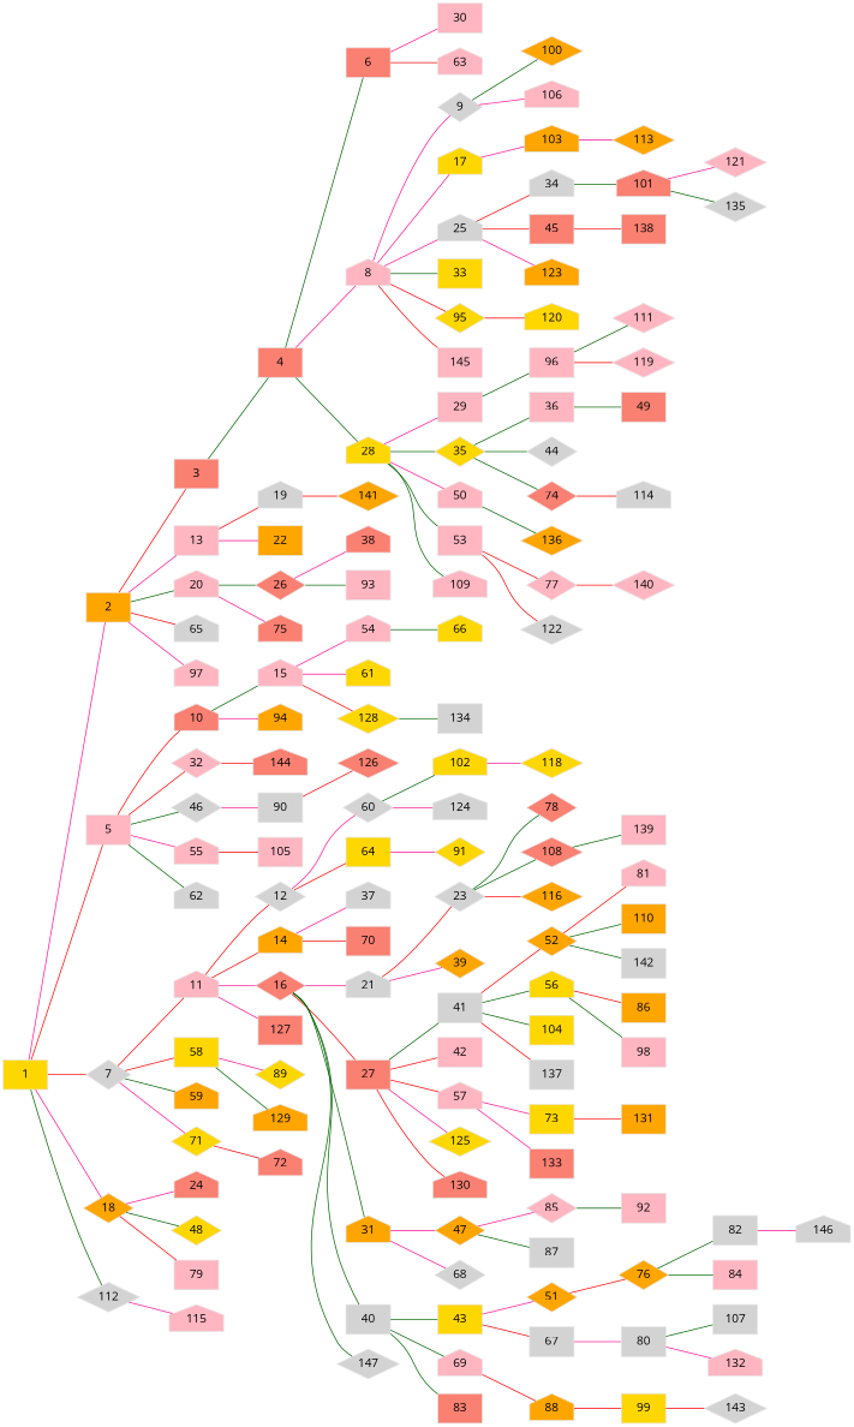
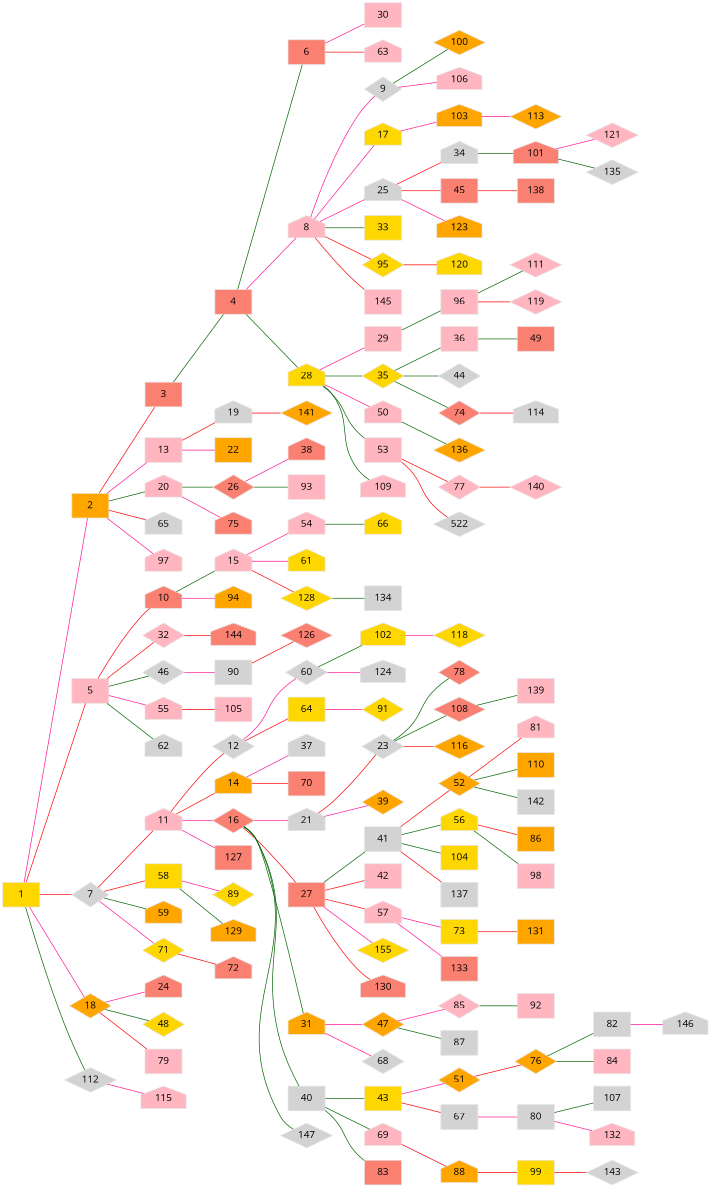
  graph {
    fontname="Open Sans"
    rankdir=LR
    node [color=gray90 fillcolor=lightpink fontname="Open Sans" shape=box style=filled]
    edge [color=darkgreen fontname="Open Sans"]
    1 [fillcolor=gold]
    2 [fillcolor=orange]
    5
    7 [fillcolor=lightgrey shape=diamond]
    18 [fillcolor=orange shape=diamond]
    112 [fillcolor=lightgrey shape=diamond]
    3 [fillcolor=salmon]
    13
    20 [shape=house]
    65 [fillcolor=lightgrey shape=house]
    97 [shape=house]
    10 [fillcolor=salmon shape=house]
    32 [shape=diamond]
    46 [fillcolor=lightgrey shape=diamond]
    55 [shape=house]
    62 [fillcolor=lightgrey shape=house]
    11 [shape=house]
    58 [fillcolor=gold]
    59 [fillcolor=orange shape=house]
    71 [fillcolor=gold shape=diamond]
    24 [fillcolor=salmon shape=house]
    48 [fillcolor=gold shape=diamond]
    79
    115 [shape=house]
    4 [fillcolor=salmon]
    19 [fillcolor=lightgrey shape=house]
    22 [fillcolor=orange]
    26 [fillcolor=salmon shape=diamond]
    75 [fillcolor=salmon shape=house]
    6 [fillcolor=salmon]
    8 [shape=house]
    28 [fillcolor=gold shape=house]
    30
    63 [shape=house]
    9 [fillcolor=lightgrey shape=diamond]
    17 [fillcolor=gold shape=house]
    25 [fillcolor=lightgrey shape=house]
    33 [fillcolor=gold]
    95 [fillcolor=gold shape=diamond]
    145
    29
    35 [fillcolor=gold shape=diamond]
    50 [shape=house]
    53
    109 [shape=house]
    15 [shape=house]
    94 [fillcolor=orange shape=house]
    144 [fillcolor=salmon shape=house]
    90 [fillcolor=lightgrey]
    105
    12 [fillcolor=lightgrey shape=diamond]
    14 [fillcolor=orange shape=house]
    16 [fillcolor=salmon shape=diamond]
    127 [fillcolor=salmon]
    89 [fillcolor=gold shape=diamond]
    129 [fillcolor=orange shape=house]
    72 [fillcolor=salmon shape=house]
    100 [fillcolor=orange shape=diamond]
    106 [shape=house]
    103 [fillcolor=orange shape=house]
    34 [fillcolor=lightgrey shape=house]
    45 [fillcolor=salmon]
    123 [fillcolor=orange shape=house]
    120 [fillcolor=gold shape=house]
    54 [shape=house]
    61 [fillcolor=gold shape=house]
    128 [fillcolor=gold shape=diamond]
    60 [fillcolor=lightgrey shape=diamond]
    64 [fillcolor=gold]
    37 [fillcolor=lightgrey shape=house]
    70 [fillcolor=salmon]
    21 [fillcolor=lightgrey shape=house]
    27 [fillcolor=salmon]
    31 [fillcolor=orange shape=house]
    40 [fillcolor=lightgrey]
    147 [fillcolor=lightgrey shape=diamond]
    102 [fillcolor=gold shape=house]
    124 [fillcolor=lightgrey shape=house]
    91 [fillcolor=gold shape=diamond]
    141 [fillcolor=orange shape=diamond]
    66 [fillcolor=gold shape=house]
    134 [fillcolor=lightgrey]
    23 [fillcolor=lightgrey shape=diamond]
    39 [fillcolor=orange shape=diamond]
    41 [fillcolor=lightgrey]
    42
    57 [shape=house]
-   125 [fillcolor=gold shape=diamond]
+   125 [fillcolor=gold shape=diamond label=155]
    130 [fillcolor=salmon shape=house]
    47 [fillcolor=orange shape=diamond]
    68 [fillcolor=lightgrey shape=diamond]
    43 [fillcolor=gold]
    69 [shape=house]
    83 [fillcolor=salmon]
    113 [fillcolor=orange shape=diamond]
    38 [fillcolor=salmon shape=house]
    93
    78 [fillcolor=salmon shape=diamond]
    108 [fillcolor=salmon shape=diamond]
    116 [fillcolor=orange shape=diamond]
    139
    101 [fillcolor=salmon shape=house]
    138 [fillcolor=salmon]
    52 [fillcolor=orange shape=diamond]
    56 [fillcolor=gold shape=house]
    104 [fillcolor=gold]
    137 [fillcolor=lightgrey]
    73 [fillcolor=gold]
    133 [fillcolor=salmon]
    96
    36
    44 [fillcolor=lightgrey shape=diamond]
    74 [fillcolor=salmon shape=diamond]
    136 [fillcolor=orange shape=diamond]
    77 [shape=diamond]
-   122 [fillcolor=lightgrey shape=diamond]
+   122 [fillcolor=lightgrey shape=diamond label=522]
    111 [shape=diamond]
    119 [shape=diamond]
    85 [shape=diamond]
    87 [fillcolor=lightgrey]
    121 [shape=diamond]
    135 [fillcolor=lightgrey shape=diamond]
    49 [fillcolor=salmon]
    114 [fillcolor=lightgrey shape=house]
    51 [fillcolor=orange shape=diamond]
    67 [fillcolor=lightgrey]
    88 [fillcolor=orange shape=house]
    81 [shape=house]
    110 [fillcolor=orange]
    142 [fillcolor=lightgrey]
    86 [fillcolor=orange]
    98
    76 [fillcolor=orange shape=diamond]
    80 [fillcolor=lightgrey]
    126 [fillcolor=salmon shape=diamond]
    92
    82 [fillcolor=lightgrey]
    84
    140 [shape=diamond]
    131 [fillcolor=orange]
    118 [fillcolor=gold shape=diamond]
    107 [fillcolor=lightgrey]
    132 [shape=house]
    99 [fillcolor=gold]
    146 [fillcolor=lightgrey shape=house]
    143 [fillcolor=lightgrey shape=diamond]
    1 -- 2 [color=deeppink]
    1 -- 5 [color=red]
    1 -- 7 [color=red]
    1 -- 18 [color=deeppink]
    1 -- 112
    2 -- 3 [color=red]
    2 -- 13 [color=deeppink]
    2 -- 20
    2 -- 65 [color=red]
    2 -- 97 [color=deeppink]
    5 -- 10 [color=red]
    5 -- 32 [color=red]
    5 -- 46
    5 -- 55 [color=deeppink]
    5 -- 62
    7 -- 11 [color=red]
    7 -- 58 [color=red]
    7 -- 59
    7 -- 71 [color=deeppink]
    18 -- 24 [color=deeppink]
    18 -- 48
    18 -- 79 [color=red]
    112 -- 115 [color=deeppink]
    3 -- 4
    13 -- 19 [color=red]
    13 -- 22 [color=deeppink]
    20 -- 26
    20 -- 75 [color=deeppink]
    10 -- 15
    10 -- 94 [color=deeppink]
    32 -- 144 [color=red]
    46 -- 90 [color=deeppink]
    55 -- 105 [color=red]
    11 -- 12 [color=red]
    11 -- 14 [color=red]
    11 -- 16 [color=deeppink]
    11 -- 127 [color=deeppink]
    58 -- 89 [color=deeppink]
    58 -- 129
    71 -- 72 [color=red]
    4 -- 6
    4 -- 8 [color=deeppink]
    4 -- 28
    19 -- 141 [color=red]
    26 -- 38 [color=deeppink]
    26 -- 93
    6 -- 30 [color=deeppink]
    6 -- 63 [color=red]
    8 -- 9 [color=deeppink]
    8 -- 17 [color=deeppink]
    8 -- 25 [color=deeppink]
    8 -- 33
    8 -- 95 [color=red]
    8 -- 145 [color=red]
    28 -- 29 [color=deeppink]
    28 -- 35
    28 -- 50 [color=deeppink]
    28 -- 53
    28 -- 109
    9 -- 100
    9 -- 106 [color=deeppink]
    17 -- 103 [color=deeppink]
    25 -- 34 [color=red]
    25 -- 45 [color=red]
    25 -- 123 [color=deeppink]
    95 -- 120 [color=red]
    29 -- 96
    35 -- 36
    35 -- 44
    35 -- 74
    50 -- 136
    53 -- 77 [color=red]
    53 -- 122 [color=red]
    15 -- 54 [color=deeppink]
    15 -- 61 [color=deeppink]
    15 -- 128 [color=red]
    90 -- 126 [color=red]
    12 -- 60 [color=deeppink]
    12 -- 64 [color=red]
    14 -- 37 [color=deeppink]
    14 -- 70 [color=red]
    16 -- 21 [color=deeppink]
    16 -- 27 [color=red]
    16 -- 31
    16 -- 40
    16 -- 147
    103 -- 113 [color=deeppink]
    34 -- 101
    45 -- 138 [color=red]
    54 -- 66
    128 -- 134
    60 -- 102
    60 -- 124 [color=deeppink]
    64 -- 91 [color=deeppink]
    21 -- 23 [color=red]
    21 -- 39 [color=deeppink]
    27 -- 41
    27 -- 42 [color=red]
    27 -- 57 [color=red]
    27 -- 125 [color=deeppink]
    27 -- 130 [color=red]
    31 -- 47 [color=deeppink]
    31 -- 68 [color=deeppink]
    40 -- 43
    40 -- 69
    40 -- 83
    102 -- 118 [color=deeppink]
    23 -- 78
    23 -- 108
    23 -- 116 [color=red]
    41 -- 52 [color=red]
    41 -- 56
    41 -- 104
    41 -- 137 [color=red]
    57 -- 73 [color=deeppink]
    57 -- 133 [color=deeppink]
    47 -- 85 [color=deeppink]
    47 -- 87
    43 -- 51 [color=deeppink]
    43 -- 67 [color=red]
    69 -- 88 [color=red]
    108 -- 139
    101 -- 121 [color=deeppink]
    101 -- 135
    52 -- 81 [color=red]
    52 -- 110
    52 -- 142
    56 -- 86 [color=red]
    56 -- 98
    73 -- 131 [color=red]
    96 -- 111
    96 -- 119 [color=red]
    36 -- 49
    74 -- 114 [color=red]
    77 -- 140 [color=red]
    85 -- 92
    51 -- 76 [color=red]
    67 -- 80 [color=deeppink]
    88 -- 99 [color=red]
    76 -- 82
    76 -- 84
    80 -- 107
    80 -- 132 [color=deeppink]
    82 -- 146 [color=deeppink]
    99 -- 143 [color=red]
  }
